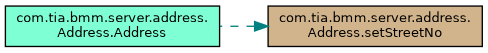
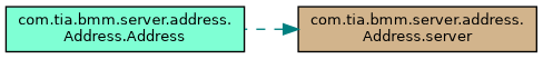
  digraph {
    rankdir=RL
    node [color=black fontname=Helvetica fontsize=10 shape=record style=filled]
-   n1 [fillcolor=tan fontcolor=black height=0.2 label="com.tia.bmm.server.address.\lAddress.setStreetNo" width=0.4]
+   n1 [fillcolor=tan fontcolor=black height=0.2 label="com.tia.bmm.server.address.\lAddress.server" width=0.4]
    n2 [fillcolor=aquamarine height=0.2 label="com.tia.bmm.server.address.\lAddress.Address" width=0.4]
    n1 -> n2 [color=teal dir=back fontname=Helvetica fontsize=10 labelfontname=Helvetica labelfontsize=10 style=dashed]
  }
